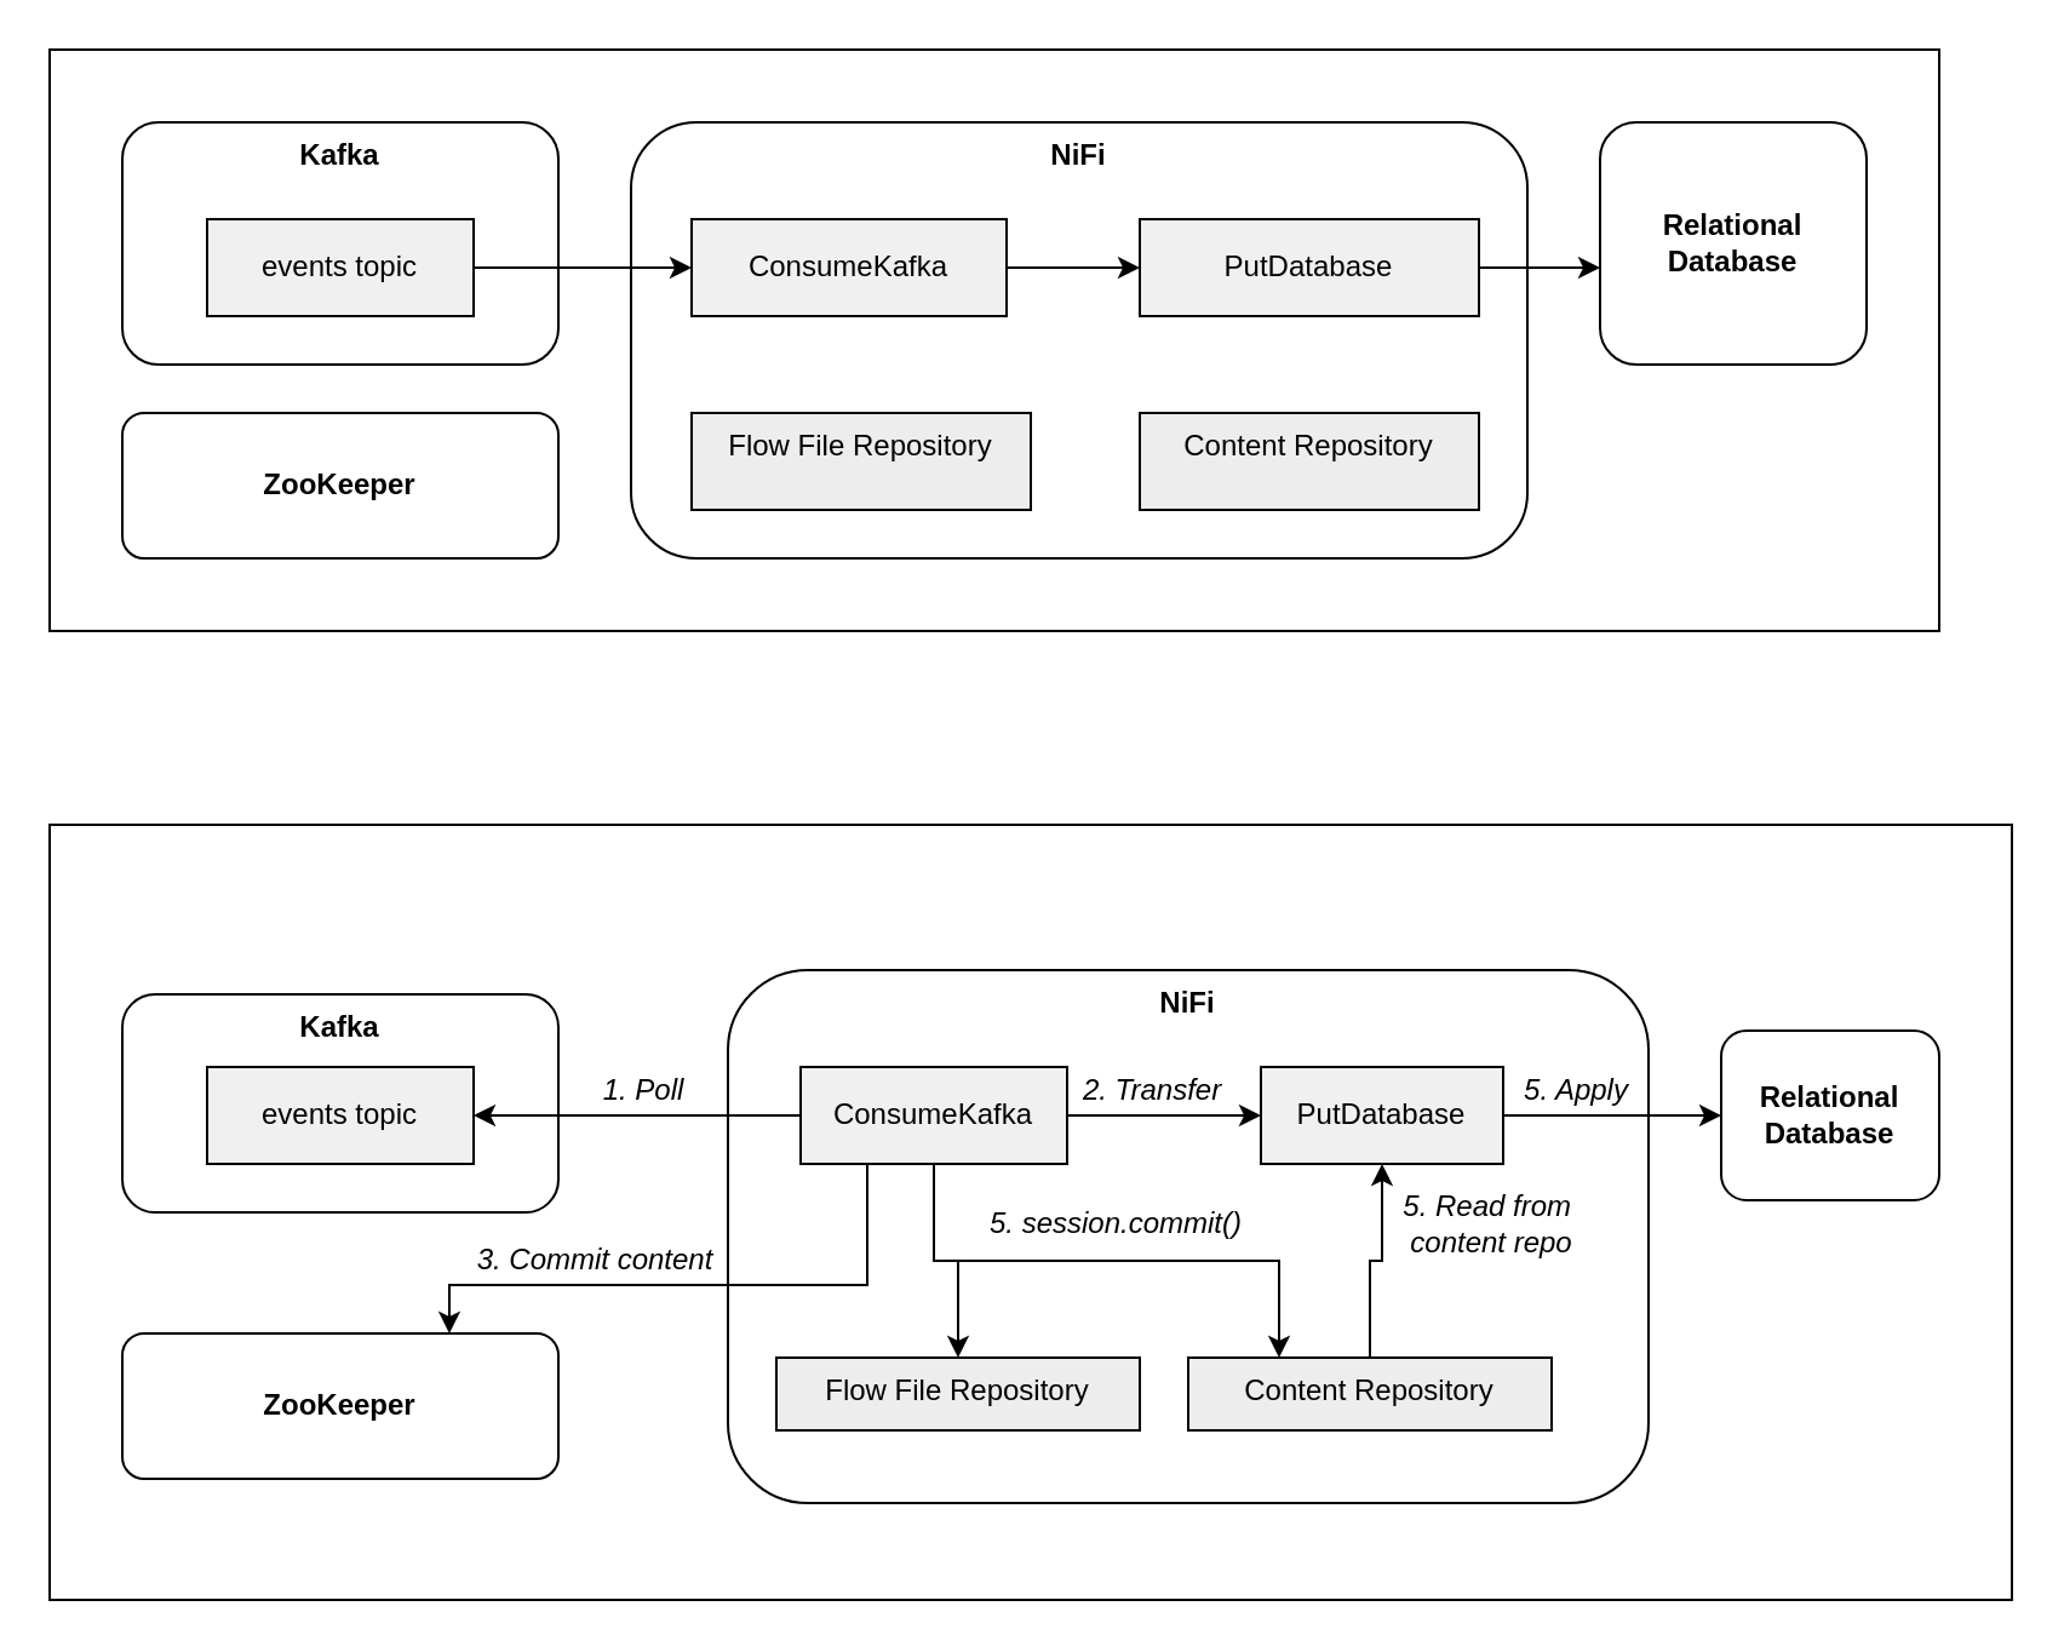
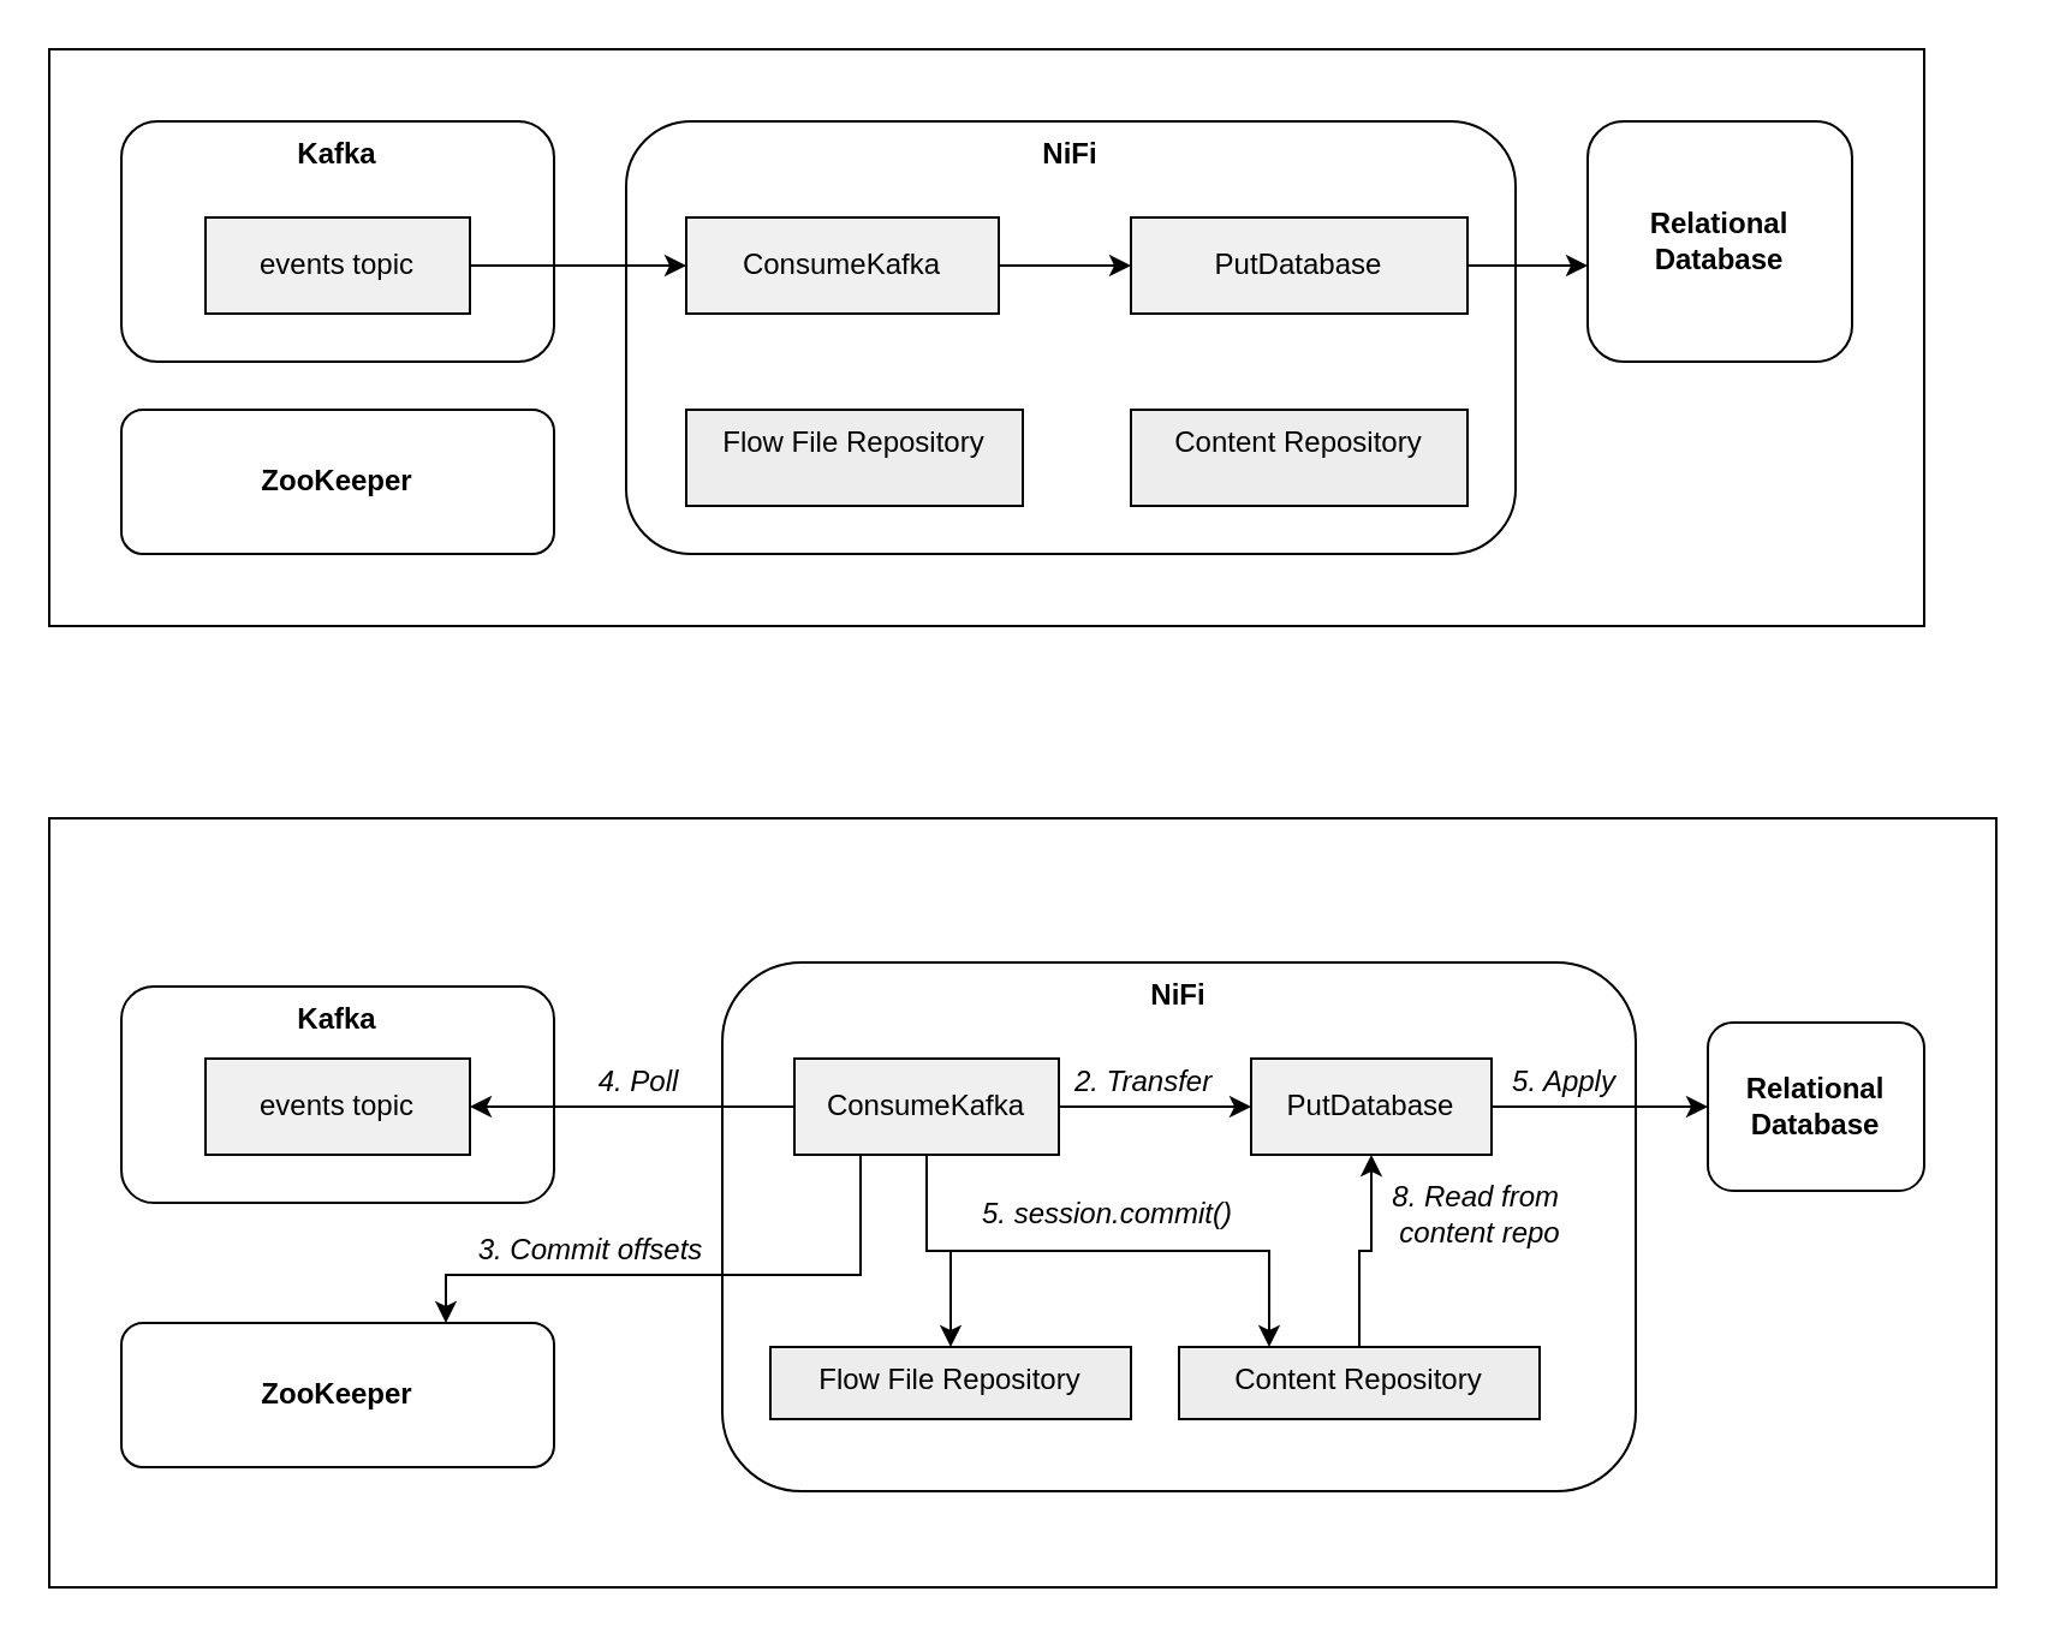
  <mxCell id="0" />
  <mxCell id="1" parent="0" />
  <mxCell id="2" value="" style="rounded=0;whiteSpace=wrap;html=1;" parent="1" vertex="1"><mxGeometry x="20" y="20" width="780" height="240" as="geometry" /></mxCell>
  <mxCell id="3" value="Kafka" style="rounded=1;whiteSpace=wrap;html=1;verticalAlign=top;fontStyle=1" parent="1" vertex="1"><mxGeometry x="50" y="50" width="180" height="100" as="geometry" /></mxCell>
  <mxCell id="4" value="&lt;font style=&quot;font-size: 12px&quot;&gt;NiFi&lt;/font&gt;" style="rounded=1;whiteSpace=wrap;html=1;verticalAlign=top;fontStyle=1" parent="1" vertex="1"><mxGeometry x="260" y="50" width="370" height="180" as="geometry" /></mxCell>
  <mxCell id="5" value="Flow File Repository" style="rounded=0;whiteSpace=wrap;html=1;verticalAlign=top;fillColor=#EDEDED;" parent="1" vertex="1"><mxGeometry x="285" y="170" width="140" height="40" as="geometry" /></mxCell>
  <mxCell id="6" value="Content Repository" style="rounded=0;whiteSpace=wrap;html=1;verticalAlign=top;fillColor=#EDEDED;" parent="1" vertex="1"><mxGeometry x="470" y="170" width="140" height="40" as="geometry" /></mxCell>
  <mxCell id="7" style="edgeStyle=orthogonalEdgeStyle;rounded=0;orthogonalLoop=1;jettySize=auto;html=1;exitX=1;exitY=0.5;exitDx=0;exitDy=0;entryX=0;entryY=0.5;entryDx=0;entryDy=0;" parent="1" source="8" target="9" edge="1"><mxGeometry relative="1" as="geometry" /></mxCell>
  <mxCell id="8" value="ConsumeKafka" style="rounded=0;whiteSpace=wrap;html=1;fillColor=#F0F0F0;verticalAlign=middle;" parent="1" vertex="1"><mxGeometry x="285" y="90" width="130" height="40" as="geometry" /></mxCell>
  <mxCell id="9" value="PutDatabase" style="rounded=0;whiteSpace=wrap;html=1;fillColor=#F0F0F0;verticalAlign=middle;" parent="1" vertex="1"><mxGeometry x="470" y="90" width="140" height="40" as="geometry" /></mxCell>
  <mxCell id="10" value="Relational Database" style="rounded=1;whiteSpace=wrap;html=1;verticalAlign=middle;fontStyle=1" parent="1" vertex="1"><mxGeometry x="660" y="50" width="110" height="100" as="geometry" /></mxCell>
  <mxCell id="11" value="events topic" style="rounded=0;whiteSpace=wrap;html=1;fillColor=#F0F0F0;verticalAlign=middle;" parent="1" vertex="1"><mxGeometry x="85" y="90" width="110" height="40" as="geometry" /></mxCell>
  <mxCell id="12" value="ZooKeeper" style="rounded=1;whiteSpace=wrap;html=1;verticalAlign=middle;fontStyle=1" parent="1" vertex="1"><mxGeometry x="50" y="170" width="180" height="60" as="geometry" /></mxCell>
  <mxCell id="13" value="" style="rounded=0;whiteSpace=wrap;html=1;" parent="1" vertex="1"><mxGeometry x="20" y="340" width="810" height="320" as="geometry" /></mxCell>
  <mxCell id="14" value="Kafka" style="rounded=1;whiteSpace=wrap;html=1;verticalAlign=top;fontStyle=1" parent="1" vertex="1"><mxGeometry x="50" y="410" width="180" height="90" as="geometry" /></mxCell>
  <mxCell id="15" value="&lt;font style=&quot;font-size: 12px&quot;&gt;NiFi&lt;/font&gt;" style="rounded=1;whiteSpace=wrap;html=1;verticalAlign=top;fontStyle=1" parent="1" vertex="1"><mxGeometry x="300" y="400" width="380" height="220" as="geometry" /></mxCell>
  <mxCell id="16" value="Flow File Repository" style="rounded=0;whiteSpace=wrap;html=1;verticalAlign=top;fillColor=#EDEDED;" parent="1" vertex="1"><mxGeometry x="320" y="560" width="150" height="30" as="geometry" /></mxCell>
  <mxCell id="17" style="edgeStyle=orthogonalEdgeStyle;rounded=0;orthogonalLoop=1;jettySize=auto;html=1;exitX=0.5;exitY=0;exitDx=0;exitDy=0;" parent="1" source="18" target="25" edge="1"><mxGeometry relative="1" as="geometry" /></mxCell>
  <mxCell id="18" value="Content Repository" style="rounded=0;whiteSpace=wrap;html=1;verticalAlign=top;fillColor=#EDEDED;" parent="1" vertex="1"><mxGeometry x="490" y="560" width="150" height="30" as="geometry" /></mxCell>
  <mxCell id="19" style="edgeStyle=orthogonalEdgeStyle;rounded=0;orthogonalLoop=1;jettySize=auto;html=1;exitX=0;exitY=0.5;exitDx=0;exitDy=0;entryX=1;entryY=0.5;entryDx=0;entryDy=0;" parent="1" source="24" target="27" edge="1"><mxGeometry relative="1" as="geometry" /></mxCell>
  <mxCell id="20" style="edgeStyle=orthogonalEdgeStyle;rounded=0;orthogonalLoop=1;jettySize=auto;html=1;exitX=0.5;exitY=1;exitDx=0;exitDy=0;" parent="1" source="24" target="16" edge="1"><mxGeometry relative="1" as="geometry" /></mxCell>
  <mxCell id="21" style="edgeStyle=orthogonalEdgeStyle;rounded=0;orthogonalLoop=1;jettySize=auto;html=1;exitX=0.5;exitY=1;exitDx=0;exitDy=0;entryX=0.25;entryY=0;entryDx=0;entryDy=0;" parent="1" source="24" target="18" edge="1"><mxGeometry relative="1" as="geometry" /></mxCell>
  <mxCell id="22" style="edgeStyle=orthogonalEdgeStyle;rounded=0;orthogonalLoop=1;jettySize=auto;html=1;exitX=1;exitY=0.5;exitDx=0;exitDy=0;entryX=0;entryY=0.5;entryDx=0;entryDy=0;" parent="1" source="24" target="25" edge="1"><mxGeometry relative="1" as="geometry" /></mxCell>
  <mxCell id="23" style="edgeStyle=orthogonalEdgeStyle;rounded=0;orthogonalLoop=1;jettySize=auto;html=1;exitX=0.25;exitY=1;exitDx=0;exitDy=0;entryX=0.75;entryY=0;entryDx=0;entryDy=0;" parent="1" source="24" target="31" edge="1"><mxGeometry relative="1" as="geometry"><Array as="points"><mxPoint x="358" y="530" /><mxPoint x="185" y="530" /></Array></mxGeometry></mxCell>
  <mxCell id="24" value="ConsumeKafka" style="rounded=0;whiteSpace=wrap;html=1;fillColor=#F0F0F0;verticalAlign=middle;" parent="1" vertex="1"><mxGeometry x="330" y="440" width="110" height="40" as="geometry" /></mxCell>
  <mxCell id="25" value="PutDatabase" style="rounded=0;whiteSpace=wrap;html=1;fillColor=#F0F0F0;verticalAlign=middle;" parent="1" vertex="1"><mxGeometry x="520" y="440" width="100" height="40" as="geometry" /></mxCell>
  <mxCell id="26" value="Relational Database" style="rounded=1;whiteSpace=wrap;html=1;verticalAlign=middle;fontStyle=1" parent="1" vertex="1"><mxGeometry x="710" y="425" width="90" height="70" as="geometry" /></mxCell>
  <mxCell id="27" value="events topic" style="rounded=0;whiteSpace=wrap;html=1;fillColor=#F0F0F0;verticalAlign=middle;" parent="1" vertex="1"><mxGeometry x="85" y="440" width="110" height="40" as="geometry" /></mxCell>
  <mxCell id="28" style="edgeStyle=orthogonalEdgeStyle;rounded=0;orthogonalLoop=1;jettySize=auto;html=1;exitX=1;exitY=0.5;exitDx=0;exitDy=0;entryX=0;entryY=0.5;entryDx=0;entryDy=0;" parent="1" source="25" target="26" edge="1"><mxGeometry relative="1" as="geometry"><mxPoint x="700" y="460" as="targetPoint" /></mxGeometry></mxCell>
- <mxCell id="29" value="1. Poll" style="text;html=1;resizable=0;autosize=1;align=center;verticalAlign=middle;points=[];fillColor=none;strokeColor=none;rounded=0;fontStyle=2" parent="1" vertex="1"><mxGeometry x="240" y="440" width="50" height="20" as="geometry" /></mxCell>
+ <mxCell id="29" value="4. Poll" style="text;html=1;resizable=0;autosize=1;align=center;verticalAlign=middle;points=[];fillColor=none;strokeColor=none;rounded=0;fontStyle=2" parent="1" vertex="1"><mxGeometry x="240" y="440" width="50" height="20" as="geometry" /></mxCell>
  <mxCell id="30" value="5. session.commit()" style="text;html=1;resizable=0;autosize=1;align=center;verticalAlign=middle;points=[];fillColor=none;strokeColor=none;rounded=0;fontStyle=2" parent="1" vertex="1"><mxGeometry x="400" y="495" width="120" height="20" as="geometry" /></mxCell>
  <mxCell id="31" value="ZooKeeper" style="rounded=1;whiteSpace=wrap;html=1;verticalAlign=middle;fontStyle=1" parent="1" vertex="1"><mxGeometry x="50" y="550" width="180" height="60" as="geometry" /></mxCell>
- <mxCell id="32" value="3. Commit content" style="text;html=1;resizable=0;autosize=1;align=center;verticalAlign=middle;points=[];fillColor=none;strokeColor=none;rounded=0;fontStyle=2" parent="1" vertex="1"><mxGeometry x="190" y="510" width="110" height="20" as="geometry" /></mxCell>
- <mxCell id="33" value="5. Read from&amp;nbsp;&lt;br&gt;content repo" style="text;html=1;resizable=0;autosize=1;align=center;verticalAlign=middle;points=[];fillColor=none;strokeColor=none;rounded=0;fontStyle=2" parent="1" vertex="1"><mxGeometry x="570" y="490" width="90" height="30" as="geometry" /></mxCell>
+ <mxCell id="32" value="3. Commit offsets" style="text;html=1;resizable=0;autosize=1;align=center;verticalAlign=middle;points=[];fillColor=none;strokeColor=none;rounded=0;fontStyle=2" parent="1" vertex="1"><mxGeometry x="190" y="510" width="110" height="20" as="geometry" /></mxCell>
+ <mxCell id="33" value="8. Read from&amp;nbsp;&lt;br&gt;content repo" style="text;html=1;resizable=0;autosize=1;align=center;verticalAlign=middle;points=[];fillColor=none;strokeColor=none;rounded=0;fontStyle=2" parent="1" vertex="1"><mxGeometry x="570" y="490" width="90" height="30" as="geometry" /></mxCell>
  <mxCell id="34" value="2. Transfer" style="text;html=1;resizable=0;autosize=1;align=center;verticalAlign=middle;points=[];fillColor=none;strokeColor=none;rounded=0;fontStyle=2" parent="1" vertex="1"><mxGeometry x="440" y="440" width="70" height="20" as="geometry" /></mxCell>
  <mxCell id="35" value="5. Apply" style="text;html=1;resizable=0;autosize=1;align=center;verticalAlign=middle;points=[];fillColor=none;strokeColor=none;rounded=0;fontStyle=2" parent="1" vertex="1"><mxGeometry x="620" y="440" width="60" height="20" as="geometry" /></mxCell>
  <mxCell id="36" style="edgeStyle=orthogonalEdgeStyle;rounded=0;orthogonalLoop=1;jettySize=auto;html=1;exitX=1;exitY=0.5;exitDx=0;exitDy=0;entryX=0;entryY=0.5;entryDx=0;entryDy=0;" parent="1" source="11" target="8" edge="1"><mxGeometry relative="1" as="geometry"><mxPoint x="425" y="120" as="sourcePoint" /><mxPoint x="480" y="120" as="targetPoint" /><Array as="points"><mxPoint x="240" y="110" /><mxPoint x="240" y="110" /></Array></mxGeometry></mxCell>
  <mxCell id="37" style="edgeStyle=orthogonalEdgeStyle;rounded=0;orthogonalLoop=1;jettySize=auto;html=1;exitX=1;exitY=0.5;exitDx=0;exitDy=0;" parent="1" source="9" edge="1"><mxGeometry relative="1" as="geometry"><mxPoint x="205" y="120" as="sourcePoint" /><mxPoint x="660" y="110" as="targetPoint" /><Array as="points"><mxPoint x="660" y="110" /></Array></mxGeometry></mxCell>
